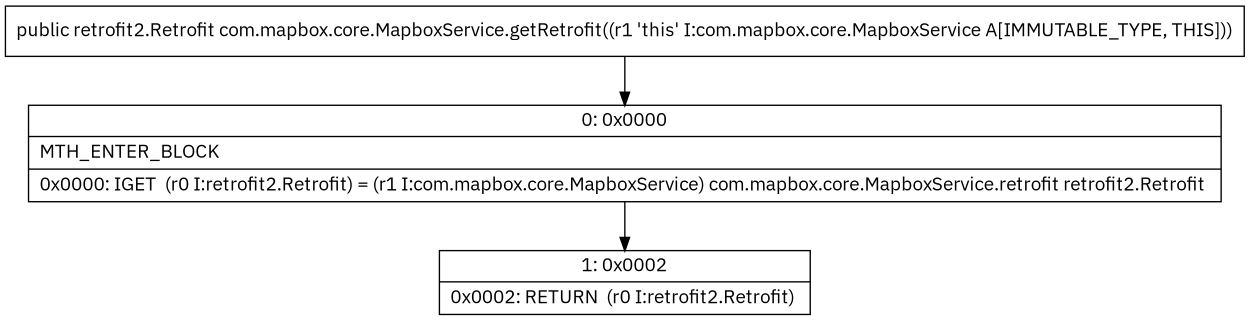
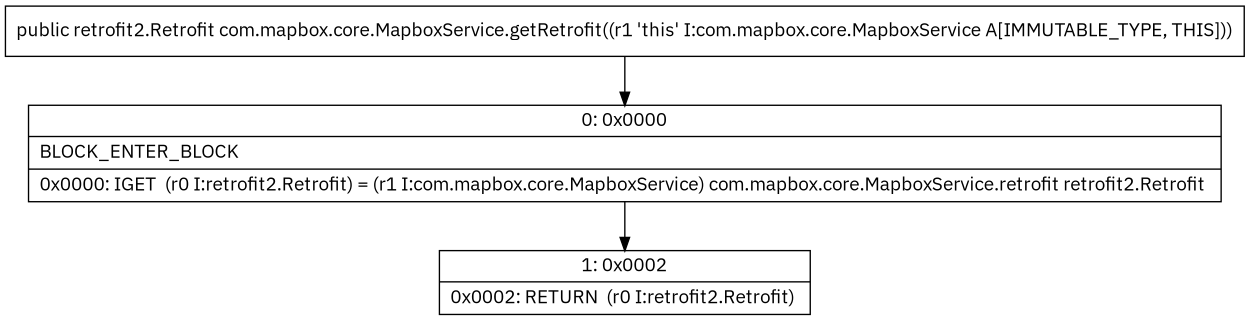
  digraph {
    fontname="IBM Plex Sans"
    node [shape=record fontname="IBM Plex Sans"]
    edge [fontname="IBM Plex Sans"]
-   n1 [label="{0\:\ 0x0000|MTH_ENTER_BLOCK\l|0x0000: IGET  (r0 I:retrofit2.Retrofit) = (r1 I:com.mapbox.core.MapboxService) com.mapbox.core.MapboxService.retrofit retrofit2.Retrofit \l}"]
+   n1 [label="{0\:\ 0x0000|BLOCK_ENTER_BLOCK\l|0x0000: IGET  (r0 I:retrofit2.Retrofit) = (r1 I:com.mapbox.core.MapboxService) com.mapbox.core.MapboxService.retrofit retrofit2.Retrofit \l}"]
    n2 [label="{1\:\ 0x0002|0x0002: RETURN  (r0 I:retrofit2.Retrofit) \l}"]
    n3 [label="{public retrofit2.Retrofit com.mapbox.core.MapboxService.getRetrofit((r1 'this' I:com.mapbox.core.MapboxService A[IMMUTABLE_TYPE, THIS])) }"]
    n1 -> n2
    n3 -> n1
  }
